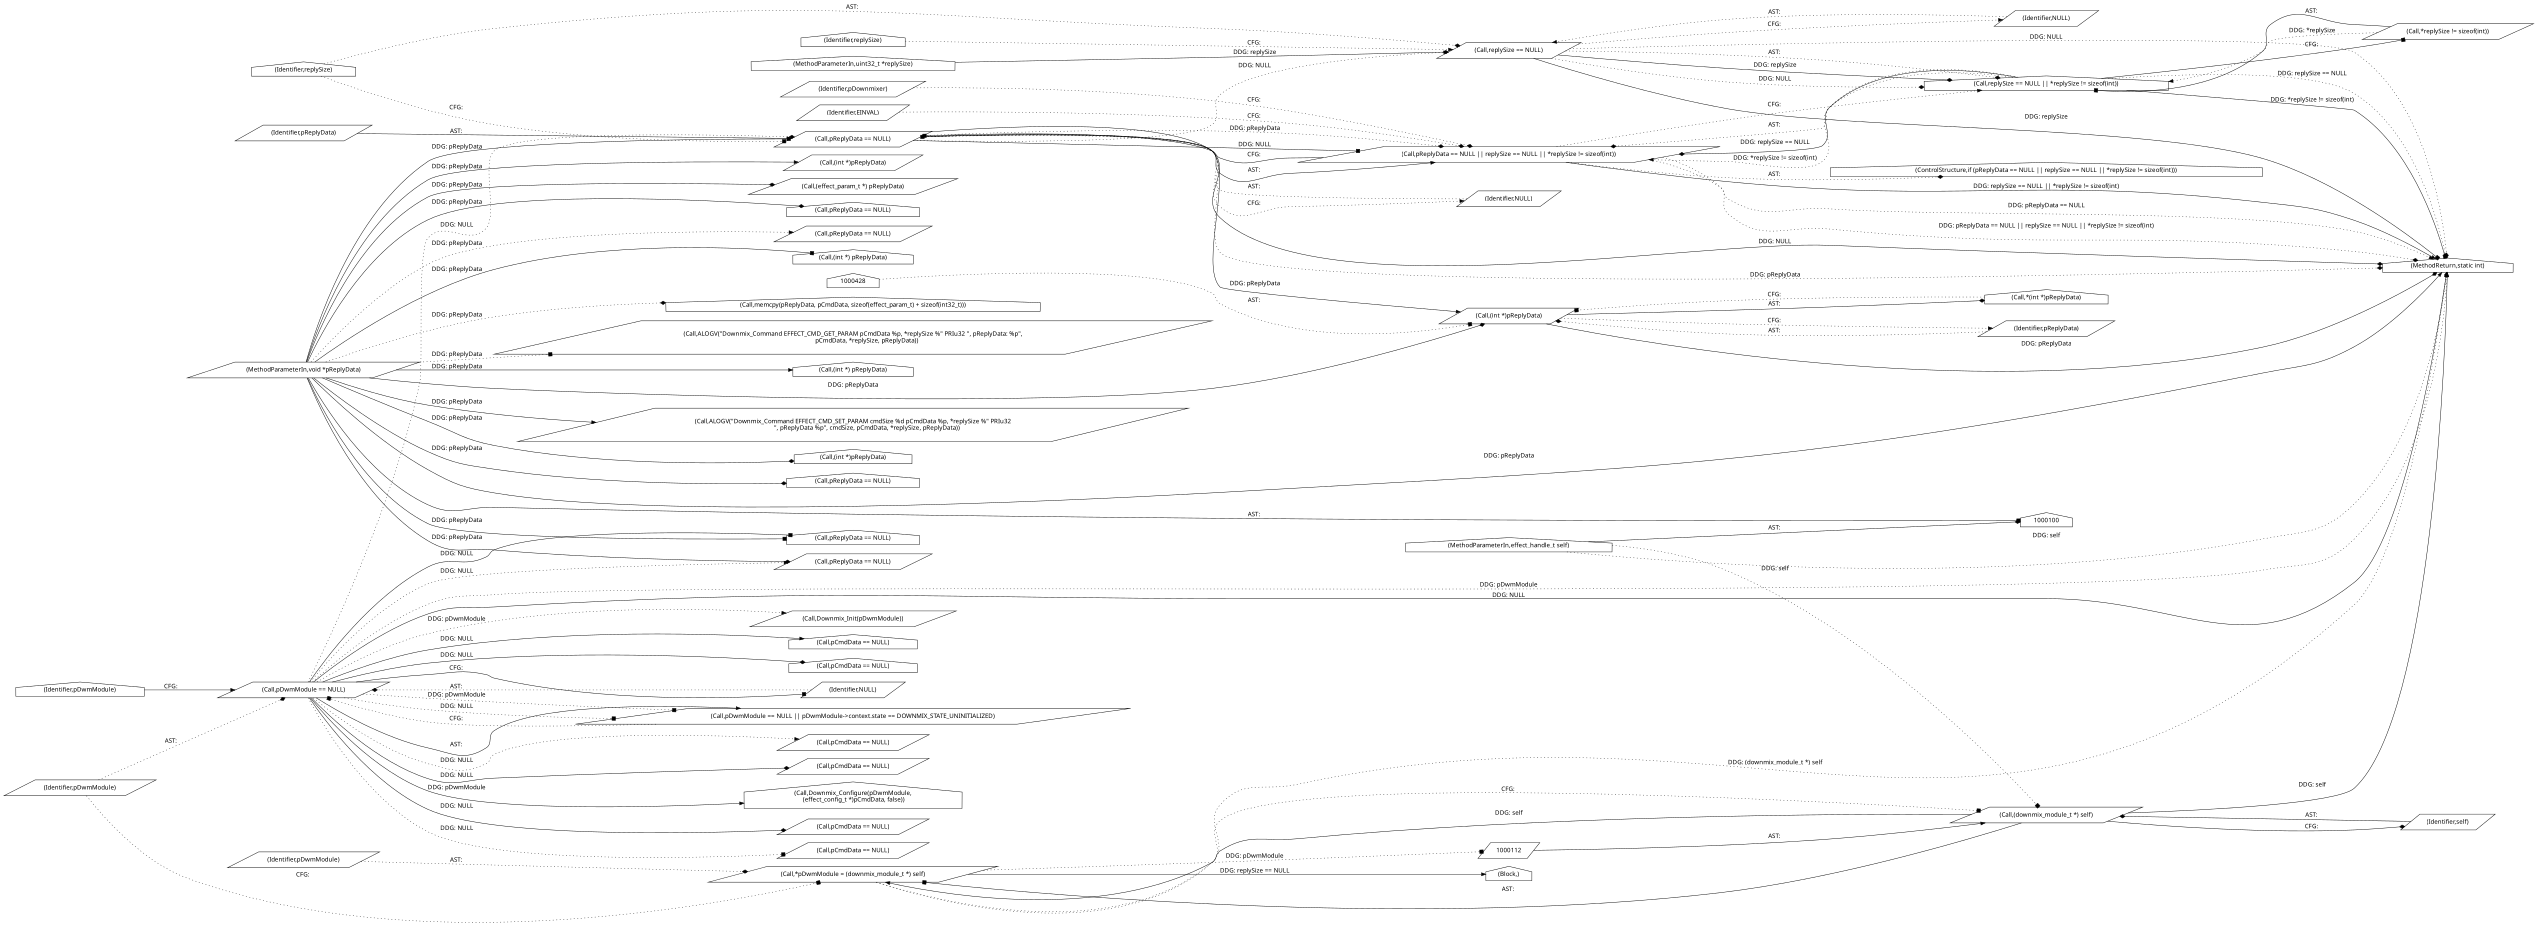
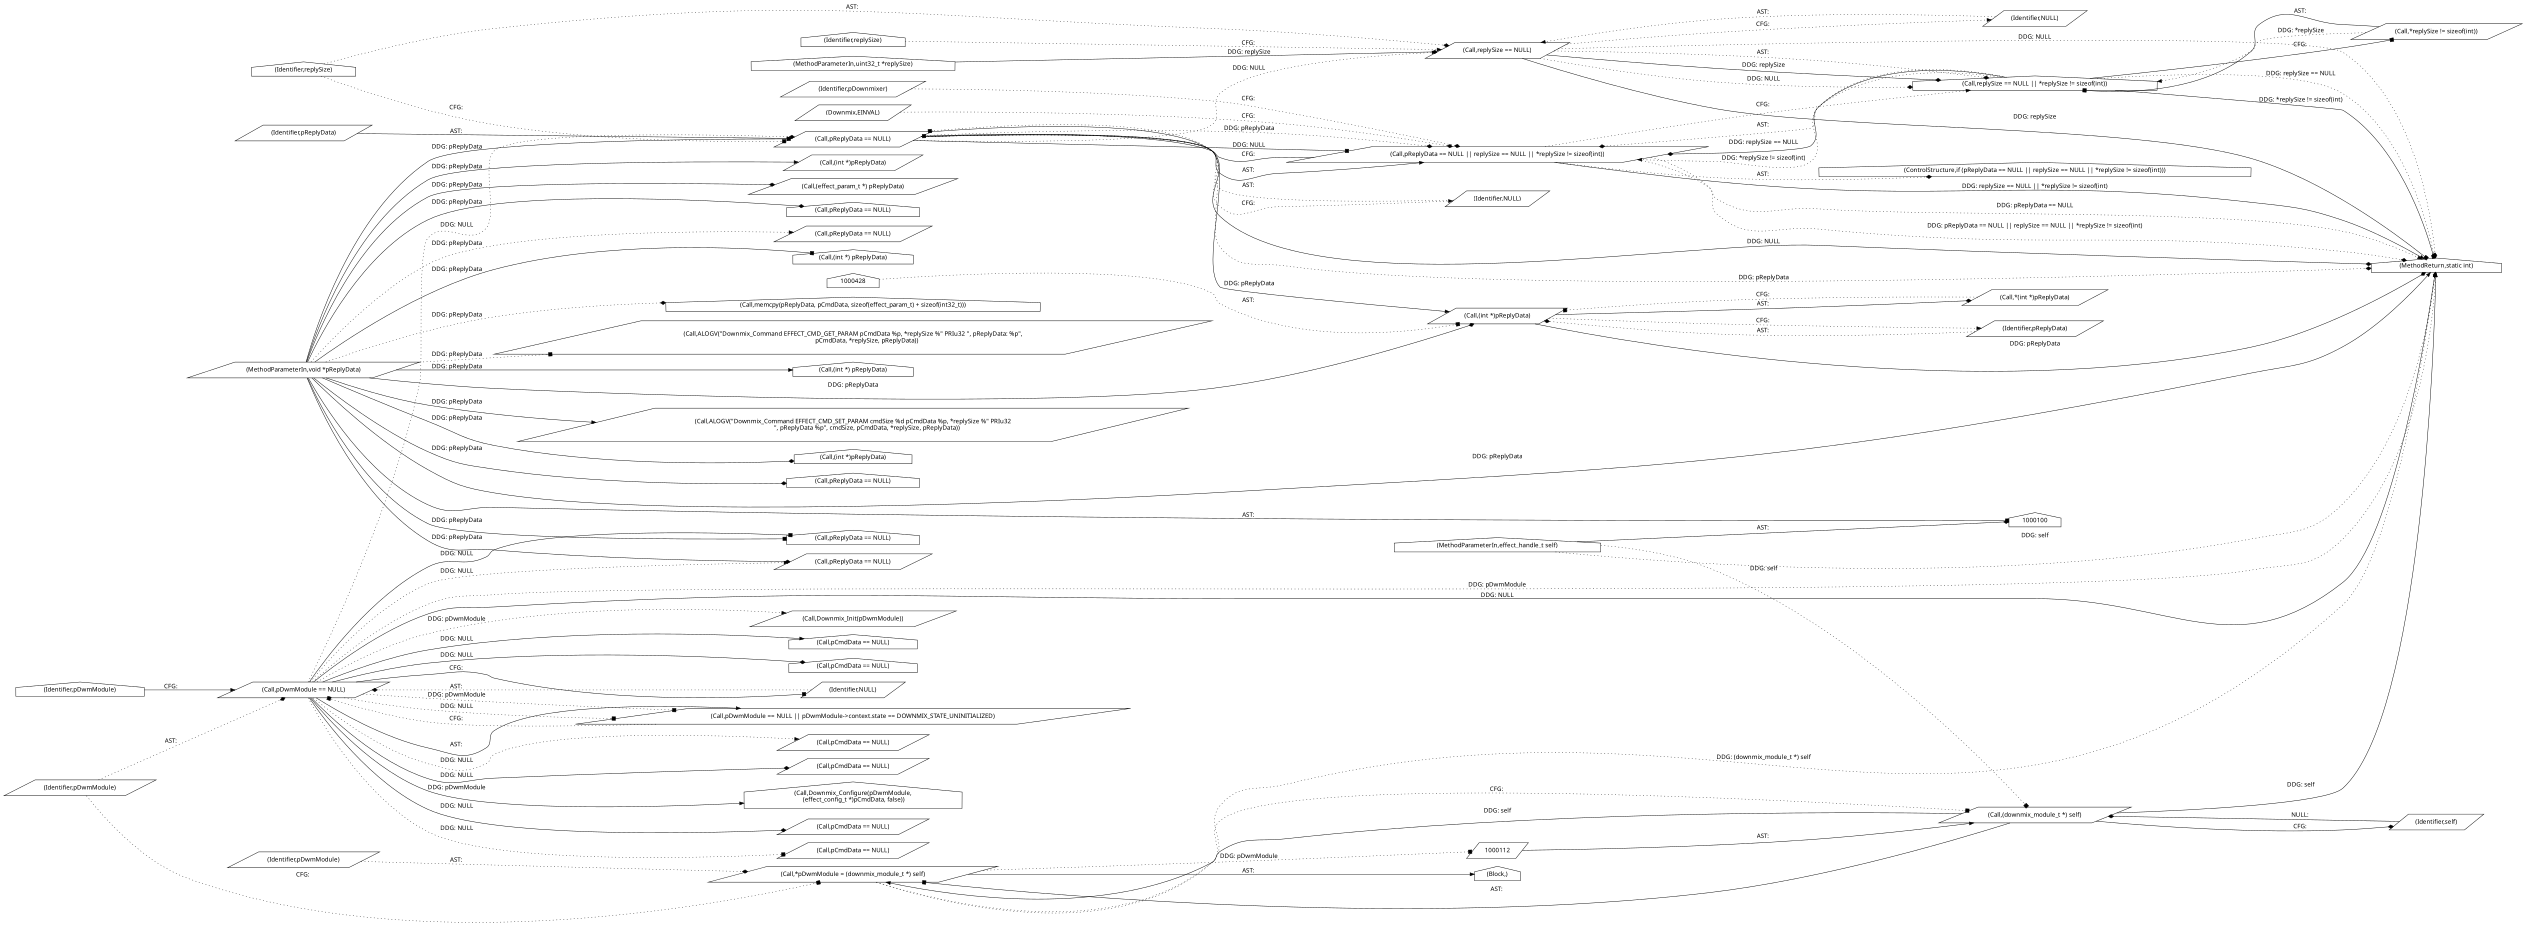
  digraph {
    fontname="Noto Sans"
    rankdir=LR
    node [fontname="Noto Sans" shape=parallelogram]
    edge [arrowhead=diamond fontname="Noto Sans" style=solid]
    n1 [label="(Call,pReplyData == NULL)"]
    n2 [label="(Call,pReplyData == NULL || replySize == NULL || *replySize != sizeof(int))"]
    n3 [label="(Call,replySize == NULL)"]
    n4 [label="(Call,(int *)pReplyData)"]
    n5 [label="(MethodReturn,static int)" shape=house]
    n6 [label="(Identifier,NULL)"]
    n7 [label="(Call,replySize == NULL || *replySize != sizeof(int))" shape=house]
    n8 [label="(ControlStructure,if (pReplyData == NULL || replySize == NULL || *replySize != sizeof(int)))" shape=house]
    n9 [label="(Identifier,NULL)"]
    n10 [label="(Identifier,pReplyData)"]
-   n11 [label="(Call,*(int *)pReplyData)" shape=house]
+   n11 [label="(Call,*(int *)pReplyData)"]
    n12 [label="(MethodParameterIn,void *pReplyData)"]
    n13 [label="(Call,pReplyData == NULL)"]
    n14 [label="(Call,(int *) pReplyData)" shape=house]
    n15 [label="(Call,memcpy(pReplyData, pCmdData, sizeof(effect_param_t) + sizeof(int32_t)))" shape=house]
    n16 [label="(Call,ALOGV(\"Downmix_Command EFFECT_CMD_GET_PARAM pCmdData %p, *replySize %\" PRIu32 \", pReplyData: %p\",\n                 pCmdData, *replySize, pReplyData))"]
    n17 [label="(Call,(int *) pReplyData)" shape=house]
    n18 [label="(Call,ALOGV(\"Downmix_Command EFFECT_CMD_SET_PARAM cmdSize %d pCmdData %p, *replySize %\" PRIu32\n                 \", pReplyData %p\", cmdSize, pCmdData, *replySize, pReplyData))"]
    n19 [label="(Call,(int *)pReplyData)" shape=house]
    n20 [label="(Call,pReplyData == NULL)" shape=house]
    n21 [label="(Call,(int *)pReplyData)"]
    n22 [label="(Call,pReplyData == NULL)"]
    n23 [label="(Call,(effect_param_t *) pReplyData)"]
    n24 [label="(Call,pReplyData == NULL)" shape=house]
    n25 [label="(Call,pReplyData == NULL)" shape=house]
    1000100 [shape=house]
    n27 [label="(Call,pDwmModule == NULL)"]
    n28 [label="(Call,pCmdData == NULL)" shape=house]
    n29 [label="(Call,pDwmModule == NULL || pDwmModule->context.state == DOWNMIX_STATE_UNINITIALIZED)"]
    n30 [label="(Call,pCmdData == NULL)"]
    n31 [label="(Call,pCmdData == NULL)"]
    n32 [label="(Call,Downmix_Configure(pDwmModule,\n (effect_config_t *)pCmdData, false))" shape=house]
    n33 [label="(Call,pCmdData == NULL)"]
    n34 [label="(Call,pCmdData == NULL)"]
    n35 [label="(Identifier,NULL)"]
    n36 [label="(Call,Downmix_Init(pDwmModule))"]
    n37 [label="(Call,pCmdData == NULL)" shape=house]
    n38 [label="(Call,*pDwmModule = (downmix_module_t *) self)"]
    n39 [label="(Call,(downmix_module_t *) self)"]
    n40 [label="(Block,)" shape=house]
    1000112
    n42 [label="(Identifier,self)"]
    n43 [label="(MethodParameterIn,effect_handle_t self)" shape=house]
    n44 [label="(Call,*replySize != sizeof(int))"]
    n45 [label="(Identifier,pDwmModule)"]
    n46 [label="(MethodParameterIn,uint32_t *replySize)" shape=house]
    n47 [label="(Identifier,pDwmModule)"]
    n48 [label="(Identifier,pDownmixer)"]
    n49 [label="(Identifier,replySize)" shape=house]
    n50 [label="(Identifier,replySize)" shape=house]
-   n51 [label="(Identifier,EINVAL)"]
+   n51 [label="(Downmix,EINVAL)"]
    n52 [label="(Identifier,pReplyData)"]
    n53 [label="(Identifier,pDwmModule)" shape=house]
    1000428 [shape=house]
    n1 -> n2 [arrowhead=normal label="AST: "]
    n1 -> n2 [label="DDG: pReplyData" style=dotted]
    n1 -> n2 [arrowhead=box label="DDG: NULL"]
    n1 -> n3 [arrowhead=normal label="DDG: NULL" style=dotted]
    n1 -> n4 [arrowhead=normal label="DDG: pReplyData"]
    n1 -> n5 [label="DDG: NULL"]
    n1 -> n5 [label="DDG: pReplyData" style=dotted]
    n1 -> n6 [arrowhead=normal label="CFG: " style=dotted]
    n2 -> n1 [arrowhead=box label="CFG: "]
    n2 -> n5 [arrowhead=normal label="DDG: pReplyData == NULL" style=dotted]
    n2 -> n5 [label="DDG: pReplyData == NULL || replySize == NULL || *replySize != sizeof(int)" style=dotted]
    n2 -> n5 [arrowhead=normal label="DDG: replySize == NULL || *replySize != sizeof(int)"]
    n2 -> n7 [arrowhead=normal label="CFG: " style=dotted]
    n2 -> n8 [label="AST: " style=dotted]
    n3 -> n5 [arrowhead=box label="DDG: replySize"]
    n3 -> n5 [label="DDG: NULL" style=dotted]
    n3 -> n7 [label="AST: " style=dotted]
    n3 -> n7 [label="DDG: replySize"]
    n3 -> n7 [label="DDG: NULL" style=dotted]
    n3 -> n9 [arrowhead=normal label="CFG: " style=dotted]
    n4 -> n5 [label="DDG: pReplyData"]
    n4 -> n10 [arrowhead=normal label="CFG: " style=dotted]
    n4 -> n11 [label="AST: "]
    n6 -> n1 [arrowhead=box label="AST: " style=dotted]
    n7 -> n2 [label="AST: " style=dotted]
    n7 -> n2 [label="DDG: replySize == NULL"]
    n7 -> n2 [arrowhead=normal label="DDG: *replySize != sizeof(int)" style=dotted]
    n7 -> n5 [arrowhead=normal label="DDG: replySize == NULL" style=dotted]
    n7 -> n5 [arrowhead=box label="DDG: *replySize != sizeof(int)"]
    n7 -> n44 [arrowhead=box label="CFG: "]
    n9 -> n3 [arrowhead=normal label="AST: " style=dotted]
    n10 -> n4 [label="AST: " style=dotted]
    n11 -> n4 [arrowhead=box label="CFG: " style=dotted]
    n12 -> n1 [arrowhead=box label="DDG: pReplyData"]
    n12 -> n4 [label="DDG: pReplyData"]
    n12 -> n5 [arrowhead=normal label="DDG: pReplyData"]
    n12 -> n13 [arrowhead=normal label="DDG: pReplyData" style=dotted]
    n12 -> n14 [arrowhead=box label="DDG: pReplyData"]
    n12 -> n15 [label="DDG: pReplyData" style=dotted]
    n12 -> n16 [arrowhead=box label="DDG: pReplyData" style=dotted]
    n12 -> n17 [arrowhead=normal label="DDG: pReplyData"]
    n12 -> n18 [arrowhead=normal label="DDG: pReplyData"]
    n12 -> n19 [label="DDG: pReplyData"]
    n12 -> n20 [label="DDG: pReplyData"]
    n12 -> n21 [arrowhead=normal label="DDG: pReplyData"]
    n12 -> n22 [label="DDG: pReplyData"]
    n12 -> n23 [label="DDG: pReplyData"]
    n12 -> n24 [arrowhead=box label="DDG: pReplyData"]
    n12 -> n25 [label="DDG: pReplyData"]
    n12 -> 1000100 [arrowhead=box label="AST: "]
    n27 -> n1 [label="DDG: NULL" style=dotted]
    n27 -> n5 [label="DDG: NULL"]
    n27 -> n5 [arrowhead=normal label="DDG: pDwmModule" style=dotted]
    n27 -> n22 [arrowhead=normal label="DDG: NULL" style=dotted]
    n27 -> n24 [arrowhead=box label="DDG: NULL"]
    n27 -> n28 [label="DDG: NULL"]
    n27 -> n29 [arrowhead=normal label="AST: "]
    n27 -> n29 [arrowhead=box label="DDG: pDwmModule" style=dotted]
    n27 -> n29 [arrowhead=box label="DDG: NULL" style=dotted]
    n27 -> n30 [arrowhead=normal label="DDG: NULL" style=dotted]
    n27 -> n31 [label="DDG: NULL"]
    n27 -> n32 [arrowhead=normal label="DDG: pDwmModule"]
    n27 -> n33 [label="DDG: NULL"]
    n27 -> n34 [arrowhead=box label="DDG: NULL" style=dotted]
    n27 -> n35 [arrowhead=box label="CFG: "]
    n27 -> n36 [arrowhead=normal label="DDG: pDwmModule" style=dotted]
    n27 -> n37 [arrowhead=normal label="DDG: NULL"]
    n29 -> n27 [arrowhead=box label="CFG: " style=dotted]
    n35 -> n27 [label="AST: " style=dotted]
    n38 -> n5 [arrowhead=normal label="DDG: (downmix_module_t *) self" style=dotted]
    n38 -> n39 [arrowhead=box label="CFG: " style=dotted]
-   n38 -> n40 [arrowhead=normal label="DDG: replySize == NULL"]
+   n38 -> n40 [arrowhead=normal label="AST: "]
    n38 -> 1000112 [arrowhead=box label="DDG: pDwmModule" style=dotted]
    n39 -> n5 [arrowhead=normal label="DDG: self"]
    n39 -> n38 [arrowhead=box label="AST: "]
    n39 -> n38 [arrowhead=normal label="DDG: self"]
    n39 -> n42 [label="CFG: "]
    1000112 -> n39 [arrowhead=normal label="AST: "]
-   n42 -> n39 [label="AST: "]
+   n42 -> n39 [label="NULL: "]
    n43 -> n5 [arrowhead=normal label="DDG: self" style=dotted]
    n43 -> 1000100 [label="AST: "]
    n43 -> n39 [arrowhead=box label="DDG: self" style=dotted]
    n44 -> n7 [arrowhead=box label="AST: "]
    n44 -> n7 [arrowhead=normal label="DDG: *replySize" style=dotted]
    n45 -> n27 [label="AST: " style=dotted]
    n45 -> n38 [arrowhead=box label="CFG: " style=dotted]
    n46 -> n3 [label="DDG: replySize"]
    n47 -> n38 [label="AST: " style=dotted]
    n48 -> n2 [label="CFG: " style=dotted]
    n49 -> n1 [arrowhead=box label="CFG: " style=dotted]
    n49 -> n3 [label="AST: " style=dotted]
    n50 -> n3 [arrowhead=normal label="CFG: " style=dotted]
    n51 -> n2 [label="CFG: " style=dotted]
    n52 -> n1 [arrowhead=normal label="AST: "]
    n53 -> n27 [arrowhead=normal label="CFG: "]
    1000428 -> n4 [arrowhead=box label="AST: " style=dotted]
  }
